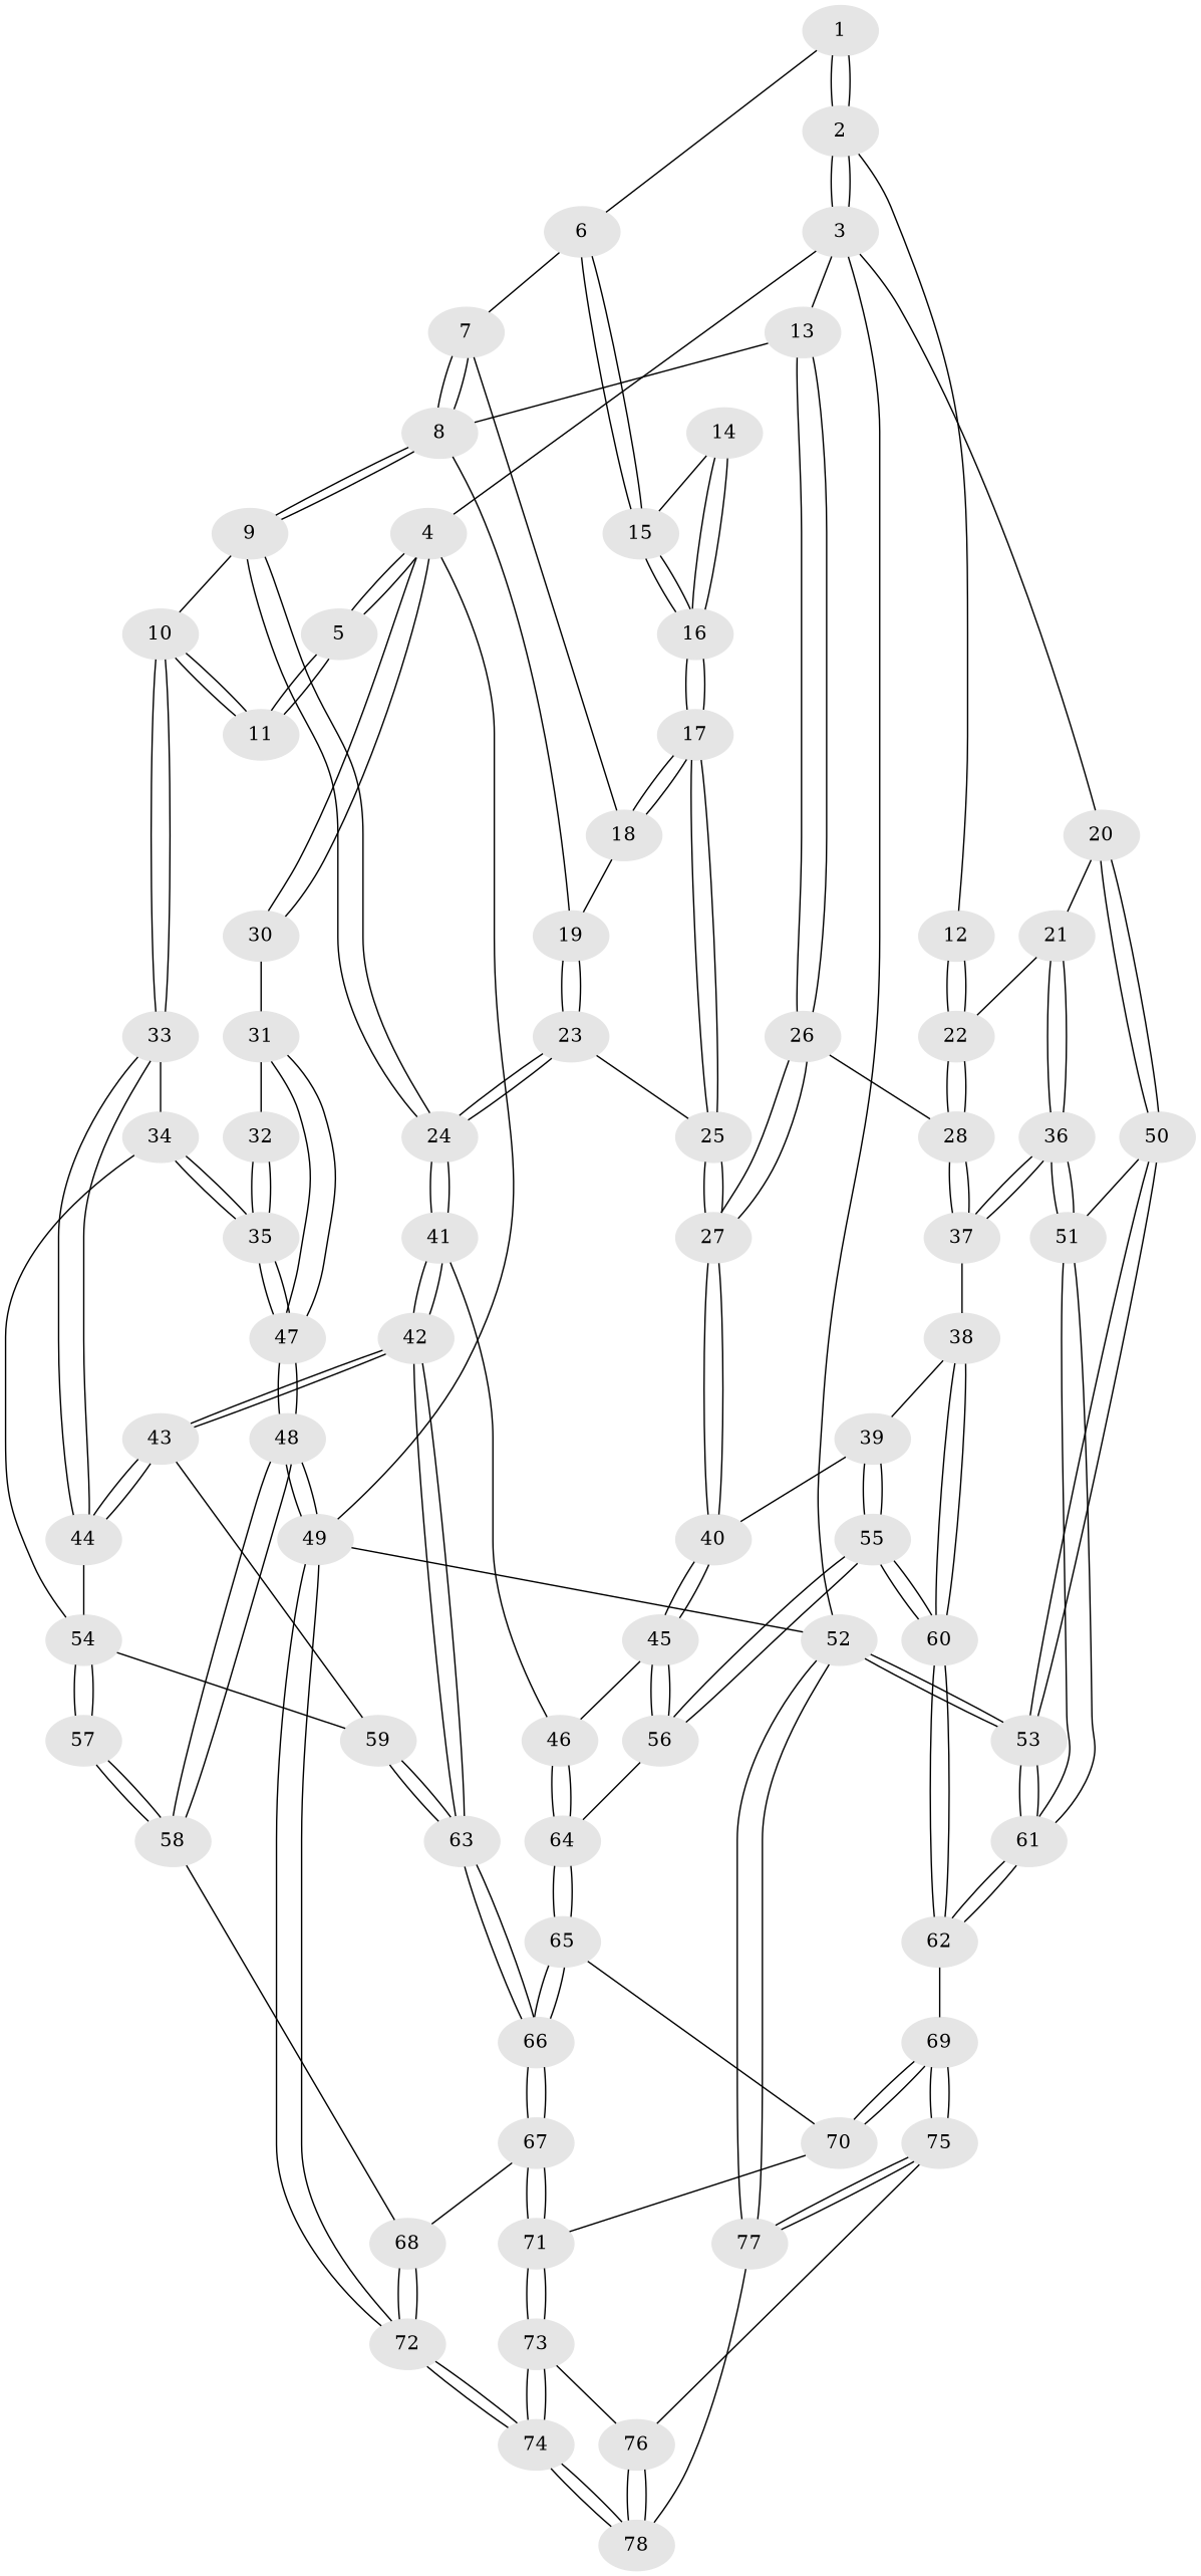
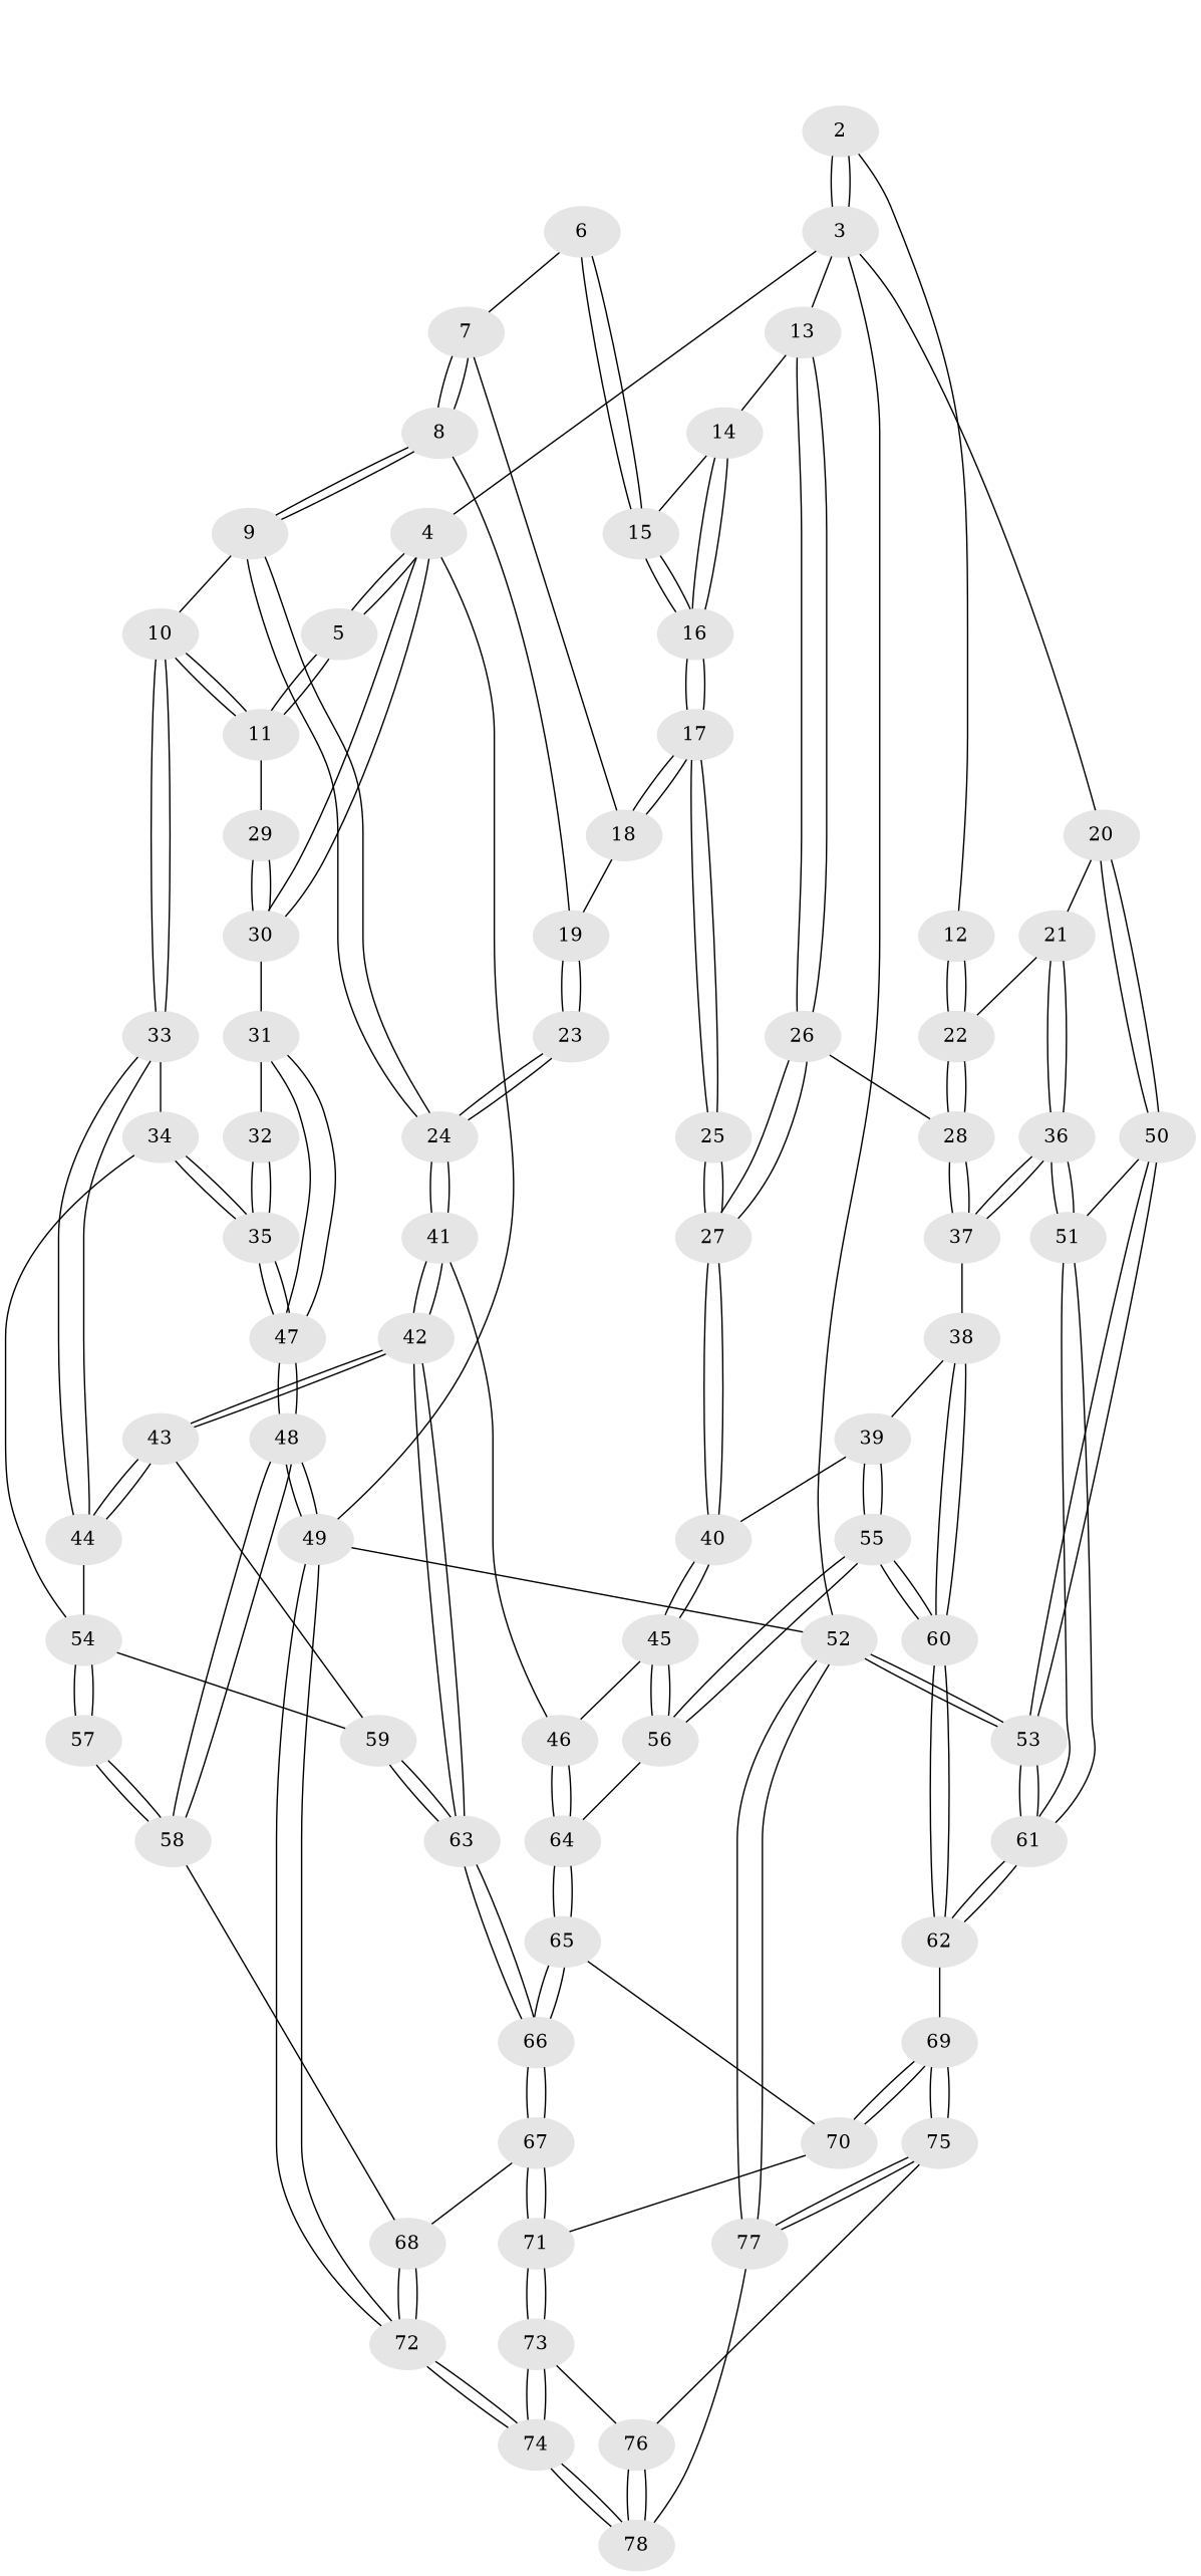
  graph {
    node [color=gray90 style=filled]
-   1
    2
    6
    3
    12
    7
    15
    4
    20
    52
    13
    22
    5
    30
    49
    21
    50
    53
    77
    11
    31
    72
+   29
    8
    18
    16
    9
    19
    10
    24
    23
    33
    41
    34
    44
    14
    26
    28
    27
    17
    25
    36
    51
    37
    42
    46
    40
    45
    38
    32
    47
    35
    48
    54
    59
    57
    61
    39
    60
    55
    62
    56
    43
    63
    64
    66
    65
    58
    68
    74
    78
    69
    70
    75
    67
    71
    73
    76
-   1 -- 2
-   1 -- 2
-   1 -- 6
    2 -- 3
    2 -- 3
    2 -- 12
    6 -- 7
    6 -- 15
    6 -- 15
    3 -- 4
    3 -- 20
    3 -- 52
    3 -- 13
    12 -- 22
    12 -- 22
    7 -- 8
    7 -- 8
    7 -- 18
    15 -- 16
    15 -- 16
    4 -- 5
    4 -- 5
    4 -- 30
    4 -- 30
    4 -- 49
    20 -- 21
    20 -- 50
    20 -- 50
    52 -- 53
    52 -- 53
    52 -- 77
    52 -- 77
-   13 -- 8
+   13 -- 14
    13 -- 26
    13 -- 26
    22 -- 28
    22 -- 28
    5 -- 11
    5 -- 11
    30 -- 31
    49 -- 52
    49 -- 72
    49 -- 72
    21 -- 22
    21 -- 36
    21 -- 36
    50 -- 53
    50 -- 53
    50 -- 51
    53 -- 61
    53 -- 61
    77 -- 78
+   11 -- 29
    31 -- 32
    31 -- 47
    31 -- 47
    72 -- 74
    72 -- 74
+   29 -- 30
+   29 -- 30
    8 -- 9
    8 -- 9
    8 -- 19
    18 -- 19
    16 -- 17
    16 -- 17
    9 -- 10
    9 -- 24
    9 -- 24
    19 -- 23
    19 -- 23
    10 -- 11
    10 -- 11
    10 -- 33
    10 -- 33
    24 -- 41
    24 -- 41
    23 -- 24
    23 -- 24
-   23 -- 25
    33 -- 34
    33 -- 44
    33 -- 44
    41 -- 42
    41 -- 42
    41 -- 46
    34 -- 35
    34 -- 35
    34 -- 54
    44 -- 54
    14 -- 15
    14 -- 16
    14 -- 16
    26 -- 28
    26 -- 27
    26 -- 27
    28 -- 37
    28 -- 37
    27 -- 40
    27 -- 40
    17 -- 18
    17 -- 18
    17 -- 25
    17 -- 25
    25 -- 27
    25 -- 27
    36 -- 51
    36 -- 51
    36 -- 37
    36 -- 37
    51 -- 61
    51 -- 61
    37 -- 38
    42 -- 43
    42 -- 43
    42 -- 63
    42 -- 63
    46 -- 64
    46 -- 64
    40 -- 45
    40 -- 45
    45 -- 46
    45 -- 56
    45 -- 56
    38 -- 39
    38 -- 60
    38 -- 60
    32 -- 35
    32 -- 35
    47 -- 48
    47 -- 48
    35 -- 47
    35 -- 47
    48 -- 49
    48 -- 49
    48 -- 58
    48 -- 58
    54 -- 59
    54 -- 57
    54 -- 57
    59 -- 63
    59 -- 63
    57 -- 58
    57 -- 58
    61 -- 62
    61 -- 62
    39 -- 40
    39 -- 55
    39 -- 55
    60 -- 62
    60 -- 62
    55 -- 60
    55 -- 60
    55 -- 56
    55 -- 56
    62 -- 69
    56 -- 64
    43 -- 44
    43 -- 44
    43 -- 59
    63 -- 66
    63 -- 66
    64 -- 65
    64 -- 65
    66 -- 67
    66 -- 67
    65 -- 66
    65 -- 66
    65 -- 70
    58 -- 68
    68 -- 72
    68 -- 72
    74 -- 78
    74 -- 78
    69 -- 70
    69 -- 70
    69 -- 75
    69 -- 75
    70 -- 71
    75 -- 77
    75 -- 77
    75 -- 76
    67 -- 68
    67 -- 71
    67 -- 71
    71 -- 73
    71 -- 73
    73 -- 74
    73 -- 74
    73 -- 76
    76 -- 78
    76 -- 78
  }
